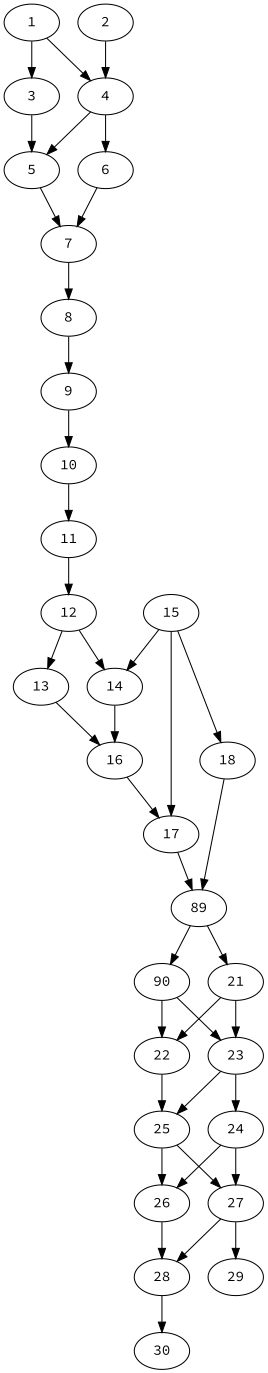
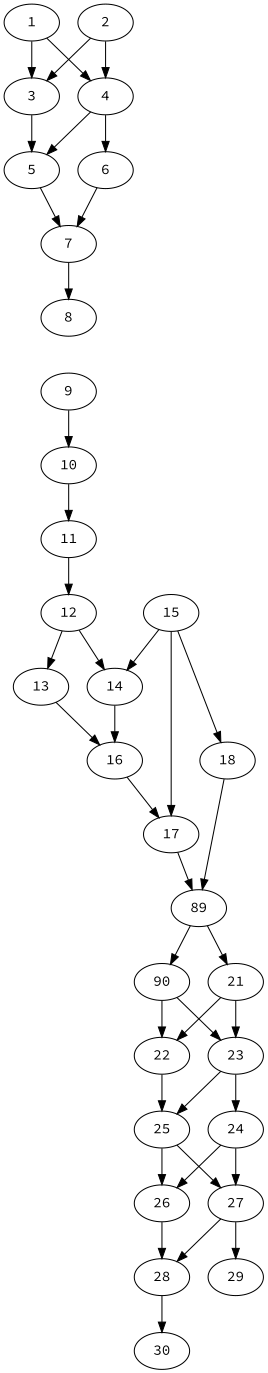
  digraph {
    fontname="Source Code Pro"
    node [alpha=0.15 fontname="Source Code Pro"]
    edge [fontname="Source Code Pro"]
    1 [alpha=0.05 expect_size=14635008]
    3 [alpha=0.16 expect_size=13820928]
    4 [expect_size=26808320]
    5 [alpha=0.09 expect_size=22998016]
    6 [alpha=0.10 expect_size=36860928]
    7 [alpha=0.20 expect_size=42618880]
    2 [expect_size=51813376]
    8 [alpha=0.10 expect_size=40334336]
    9 [alpha=0.02 expect_size=49064960]
    10 [alpha=0.09 expect_size=28393472]
    11 [alpha=0.01 expect_size=7117824]
    12 [alpha=0.19 expect_size=19613696]
    13 [expect_size=8339456]
    14 [alpha=0.11 expect_size=45232128]
    16 [alpha=0.04 expect_size=5980160]
    17 [alpha=0.07 expect_size=29232128]
    15 [alpha=0.07 expect_size=33070080]
    18 [alpha=0.00 expect_size=28376064]
    n19 [alpha=0.12 expect_size=52261888 label=89]
    n20 [alpha=0.18 expect_size=9969664 label=90]
    21 [alpha=0.08 expect_size=31498240]
    22 [alpha=0.18 expect_size=34792448]
    23 [alpha=0.11 expect_size=31596544]
    25 [alpha=0.04 expect_size=46538752]
    24 [alpha=0.14 expect_size=19736576]
    26 [alpha=0.08 expect_size=16748544]
    27 [alpha=0.07 expect_size=26478592]
    28 [alpha=0.01 expect_size=42432512]
    29 [alpha=0.14 expect_size=42807296]
    30 [alpha=0.17 expect_size=23481344]
    1 -> 3
    1 -> 4
    3 -> 5
    4 -> 5
    4 -> 6
    5 -> 7
    6 -> 7
    7 -> 8
+   2 -> 3
    2 -> 4
-   8 -> 9
    9 -> 10
    10 -> 11
    11 -> 12
    12 -> 13
    12 -> 14
    13 -> 16
    14 -> 16
    16 -> 17
    17 -> n19
    15 -> 14
    15 -> 17
    15 -> 18
    18 -> n19
    n19 -> n20
    n19 -> 21
    n20 -> 22
    n20 -> 23
    21 -> 22
    21 -> 23
    22 -> 25
    23 -> 25
    23 -> 24
    25 -> 26
    25 -> 27
    24 -> 26
    24 -> 27
    26 -> 28
    27 -> 28
    27 -> 29
    28 -> 30
  }
